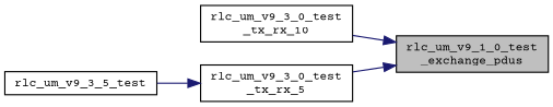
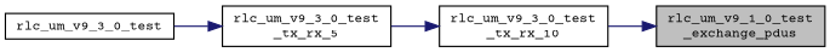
  digraph {
    fontname="Courier Prime"
    rankdir=RL
    node [color=black fillcolor=white fontname="Courier Prime" fontsize=10 shape=record style=filled]
    edge [color=midnightblue dir=back fontname="Courier Prime" fontsize=10 labelfontname=Helvetica labelfontsize=10 style=solid]
    n1 [fillcolor=grey75 fontcolor=black height=0.2 label="rlc_um_v9_1_0_test\l_exchange_pdus" width=0.4]
    n2 [height=0.2 label="rlc_um_v9_3_0_test\l_tx_rx_10" width=0.4]
    n3 [height=0.2 label="rlc_um_v9_3_0_test\l_tx_rx_5" width=0.4]
-   n4 [height=0.2 label=rlc_um_v9_3_5_test width=0.4]
+   n4 [height=0.2 label=rlc_um_v9_3_0_test width=0.4]
    n1 -> n2
-   n1 -> n3
+   n2 -> n3
    n3 -> n4
  }
